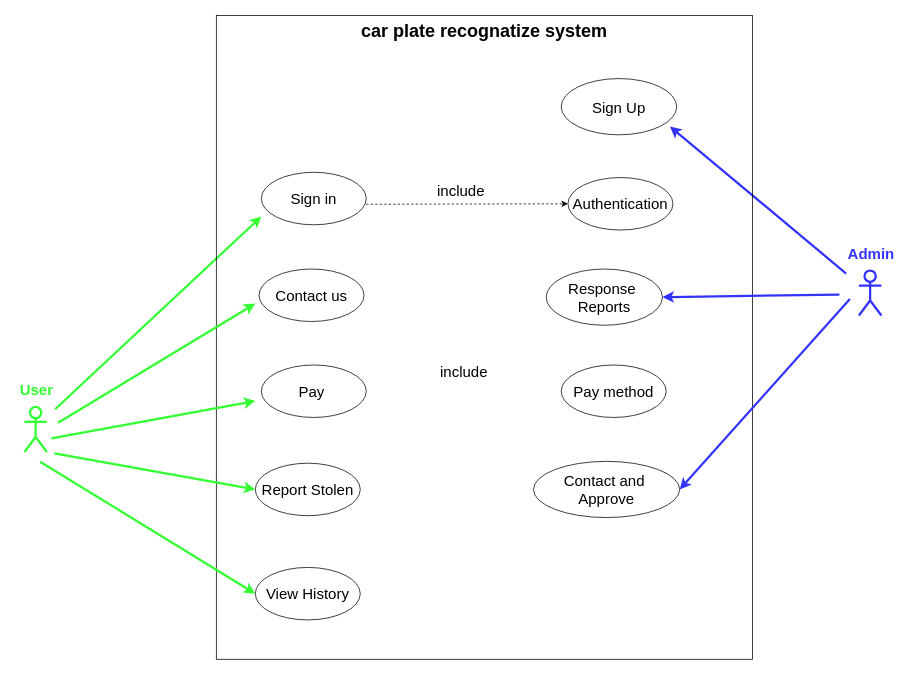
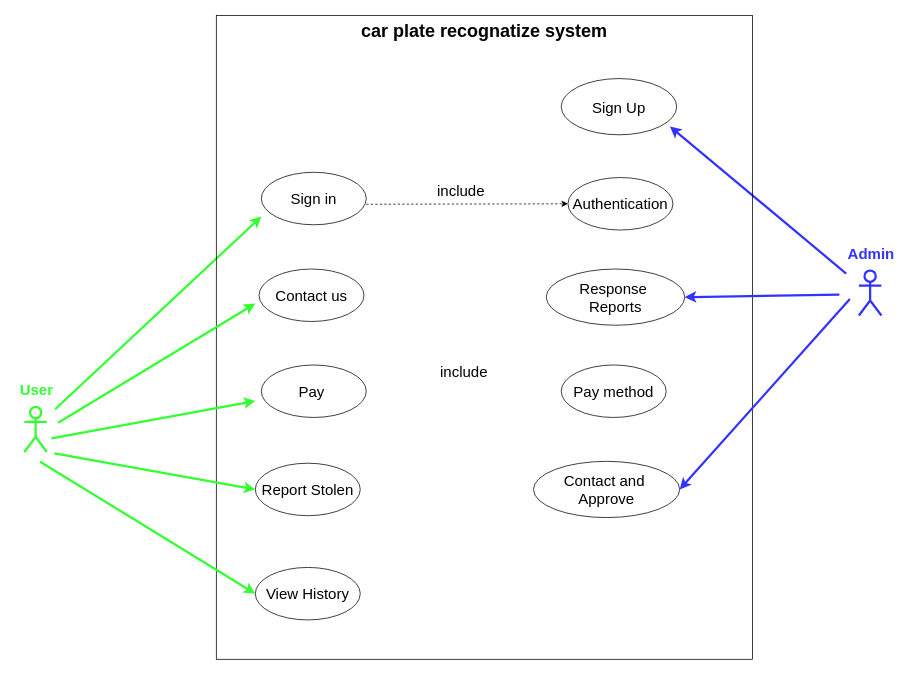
  <mxCell id="0" />
  <mxCell id="1" parent="0" />
  <mxCell id="2" value="Actor" style="shape=umlActor;verticalLabelPosition=bottom;verticalAlign=top;html=1;outlineConnect=0;fontSize=20;noLabel=1;strokeColor=#33FF33;strokeWidth=3;" parent="1" vertex="1"><mxGeometry x="32" y="542" width="30" height="60" as="geometry" /></mxCell>
  <mxCell id="3" value="&lt;b&gt;&lt;font color=&quot;#33ff33&quot;&gt;User&lt;/font&gt;&lt;/b&gt;" style="text;html=1;align=center;verticalAlign=middle;resizable=0;points=[];autosize=1;strokeColor=none;fontSize=20;strokeWidth=1;" parent="1" vertex="1"><mxGeometry x="20" y="504" width="55" height="29" as="geometry" /></mxCell>
  <mxCell id="4" value="Sign in" style="ellipse;whiteSpace=wrap;html=1;fontSize=20;" parent="1" vertex="1"><mxGeometry x="348" y="229" width="140" height="70" as="geometry" /></mxCell>
  <mxCell id="5" value="Authentication" style="ellipse;whiteSpace=wrap;html=1;fontSize=20;" parent="1" vertex="1"><mxGeometry x="757" y="236" width="140" height="70" as="geometry" /></mxCell>
  <mxCell id="6" value="include" style="text;html=1;align=center;verticalAlign=middle;resizable=0;points=[];autosize=1;strokeColor=none;fontSize=20;" parent="1" vertex="1"><mxGeometry x="577" y="239" width="73" height="28" as="geometry" /></mxCell>
  <mxCell id="7" value="" style="endArrow=classic;html=1;dashed=1;exitX=1;exitY=0.609;exitDx=0;exitDy=0;exitPerimeter=0;entryX=0;entryY=0.5;entryDx=0;entryDy=0;fontSize=20;" parent="1" source="4" target="5" edge="1"><mxGeometry width="50" height="50" relative="1" as="geometry"><mxPoint x="558" y="279" as="sourcePoint" /><mxPoint x="608" y="229" as="targetPoint" /></mxGeometry></mxCell>
  <mxCell id="8" value="Pay&amp;nbsp;" style="ellipse;whiteSpace=wrap;html=1;fontSize=20;" parent="1" vertex="1"><mxGeometry x="348" y="486" width="140" height="70" as="geometry" /></mxCell>
  <mxCell id="9" value="Contact us" style="ellipse;whiteSpace=wrap;html=1;fontSize=20;" parent="1" vertex="1"><mxGeometry x="345" y="358" width="140" height="70" as="geometry" /></mxCell>
  <mxCell id="10" value="View History" style="ellipse;whiteSpace=wrap;html=1;fontSize=20;" parent="1" vertex="1"><mxGeometry x="340" y="756" width="140" height="70" as="geometry" /></mxCell>
  <mxCell id="11" value="Pay method" style="ellipse;whiteSpace=wrap;html=1;fontSize=20;" parent="1" vertex="1"><mxGeometry x="748" y="486" width="140" height="70" as="geometry" /></mxCell>
  <mxCell id="12" value="include" style="text;html=1;align=center;verticalAlign=middle;resizable=0;points=[];autosize=1;strokeColor=none;fontSize=20;" parent="1" vertex="1"><mxGeometry x="581.5" y="480" width="73" height="28" as="geometry" /></mxCell>
  <mxCell id="13" value="" style="endArrow=classic;html=1;fontSize=20;endFill=1;strokeColor=#3333FF;strokeWidth=3;" parent="1" edge="1"><mxGeometry width="50" height="50" relative="1" as="geometry"><mxPoint x="1128" y="364" as="sourcePoint" /><mxPoint x="893" y="168" as="targetPoint" /></mxGeometry></mxCell>
  <mxCell id="14" value="" style="endArrow=classic;html=1;fontSize=20;endFill=1;strokeColor=#33FF33;strokeWidth=3;" parent="1" edge="1"><mxGeometry width="50" height="50" relative="1" as="geometry"><mxPoint x="73" y="545" as="sourcePoint" /><mxPoint x="348" y="288" as="targetPoint" /></mxGeometry></mxCell>
  <mxCell id="15" value="&lt;font style=&quot;font-size: 24px&quot;&gt;car plate recognatize system&lt;/font&gt;" style="shape=rect;html=1;verticalAlign=top;fontStyle=1;whiteSpace=wrap;align=center;fontSize=20;fillColor=none;" parent="1" vertex="1"><mxGeometry x="288" y="20" width="715" height="858.5" as="geometry" /></mxCell>
  <mxCell id="16" value="Report Stolen" style="ellipse;whiteSpace=wrap;html=1;fontSize=20;" parent="1" vertex="1"><mxGeometry x="340" y="617" width="140" height="70" as="geometry" /></mxCell>
  <mxCell id="17" value="Actor" style="shape=umlActor;verticalLabelPosition=bottom;verticalAlign=top;html=1;outlineConnect=0;fontSize=20;noLabel=1;strokeColor=#3333FF;strokeWidth=3;" parent="1" vertex="1"><mxGeometry x="1145" y="360" width="30" height="60" as="geometry" /></mxCell>
  <mxCell id="18" value="&lt;b&gt;&lt;font color=&quot;#3333ff&quot;&gt;Admin&lt;/font&gt;&lt;/b&gt;" style="text;html=1;align=center;verticalAlign=middle;resizable=0;points=[];autosize=1;strokeColor=none;fontSize=20;" parent="1" vertex="1"><mxGeometry x="1125" y="322" width="72" height="29" as="geometry" /></mxCell>
  <mxCell id="19" value="" style="endArrow=classic;html=1;fontSize=20;endFill=1;strokeColor=#3333FF;strokeWidth=3;entryX=1;entryY=0.5;entryDx=0;entryDy=0;" parent="1" target="26" edge="1"><mxGeometry width="50" height="50" relative="1" as="geometry"><mxPoint x="1133" y="398" as="sourcePoint" /><mxPoint x="945" y="673" as="targetPoint" /></mxGeometry></mxCell>
  <mxCell id="20" value="" style="endArrow=classic;html=1;fontSize=20;endFill=1;strokeWidth=3;strokeColor=#33FF33;entryX=0;entryY=0.5;entryDx=0;entryDy=0;" parent="1" target="16" edge="1"><mxGeometry width="50" height="50" relative="1" as="geometry"><mxPoint x="72" y="604" as="sourcePoint" /><mxPoint x="340" y="827" as="targetPoint" /></mxGeometry></mxCell>
  <mxCell id="21" value="" style="endArrow=classic;html=1;fontSize=20;endFill=1;strokeWidth=3;strokeColor=#33FF33;entryX=0;entryY=0.5;entryDx=0;entryDy=0;" parent="1" target="10" edge="1"><mxGeometry width="50" height="50" relative="1" as="geometry"><mxPoint x="53" y="615" as="sourcePoint" /><mxPoint x="346" y="678" as="targetPoint" /></mxGeometry></mxCell>
  <mxCell id="22" value="" style="endArrow=classic;html=1;fontSize=20;endFill=1;strokeColor=#33FF33;strokeWidth=3;" parent="1" edge="1"><mxGeometry width="50" height="50" relative="1" as="geometry"><mxPoint x="68" y="584" as="sourcePoint" /><mxPoint x="340" y="534" as="targetPoint" /></mxGeometry></mxCell>
  <mxCell id="23" value="" style="endArrow=classic;html=1;fontSize=20;endFill=1;strokeColor=#33FF33;strokeWidth=3;" parent="1" edge="1"><mxGeometry width="50" height="50" relative="1" as="geometry"><mxPoint x="77" y="563" as="sourcePoint" /><mxPoint x="340" y="404" as="targetPoint" /></mxGeometry></mxCell>
  <mxCell id="24" value="Sign Up" style="ellipse;whiteSpace=wrap;html=1;fontSize=20;" parent="1" vertex="1"><mxGeometry x="748" y="104" width="154" height="75" as="geometry" /></mxCell>
- <mxCell id="25" value="Response&amp;nbsp;&lt;br&gt;Reports" style="ellipse;whiteSpace=wrap;html=1;fontSize=20;" parent="1" vertex="1"><mxGeometry x="728" y="358" width="155" height="75" as="geometry" /></mxCell>
+ <mxCell id="25" value="Response&amp;nbsp;&lt;br&gt;Reports" style="ellipse;whiteSpace=wrap;html=1;fontSize=20;" parent="1" vertex="1"><mxGeometry x="728" y="358" width="184.75" height="75" as="geometry" /></mxCell>
  <mxCell id="26" value="Contact and&amp;nbsp;&lt;br&gt;Approve" style="ellipse;whiteSpace=wrap;html=1;fontSize=20;" parent="1" vertex="1"><mxGeometry x="711" y="614.5" width="195" height="75" as="geometry" /></mxCell>
  <mxCell id="27" value="" style="endArrow=classic;html=1;fillColor=none;entryX=1;entryY=0.5;entryDx=0;entryDy=0;strokeWidth=3;strokeColor=#3333FF;" parent="1" target="25" edge="1"><mxGeometry width="50" height="50" relative="1" as="geometry"><mxPoint x="1119" y="392" as="sourcePoint" /><mxPoint x="1169" y="342" as="targetPoint" /></mxGeometry></mxCell>
